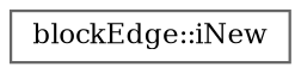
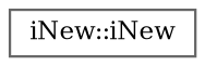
  digraph {
    rankdir=LR
    fontname="DejaVu Serif"
-   n1 [color=grey40 fillcolor=white fontname="DejaVu Serif" fontsize=10 height=0.2 label="blockEdge::iNew" shape=box style=filled width=0.4]
+   n1 [color=grey40 fillcolor=white fontname="DejaVu Serif" fontsize=10 height=0.2 label="iNew::iNew" shape=box style=filled width=0.4]
  }
